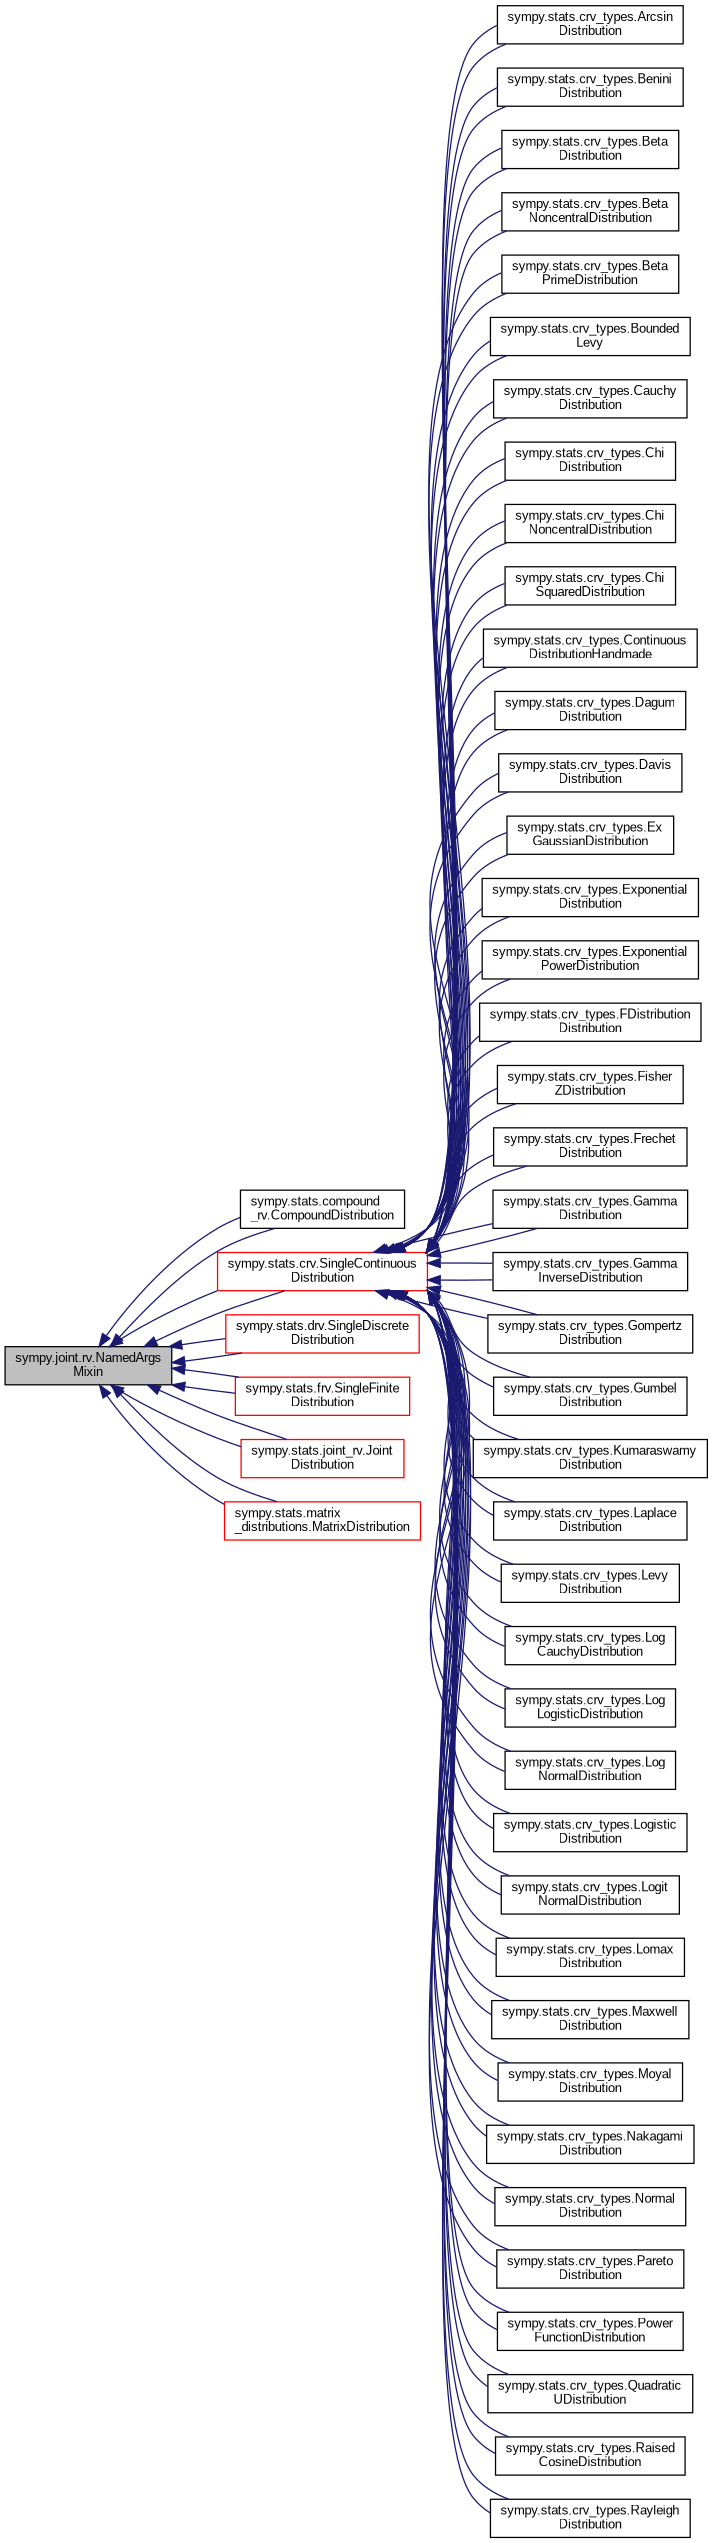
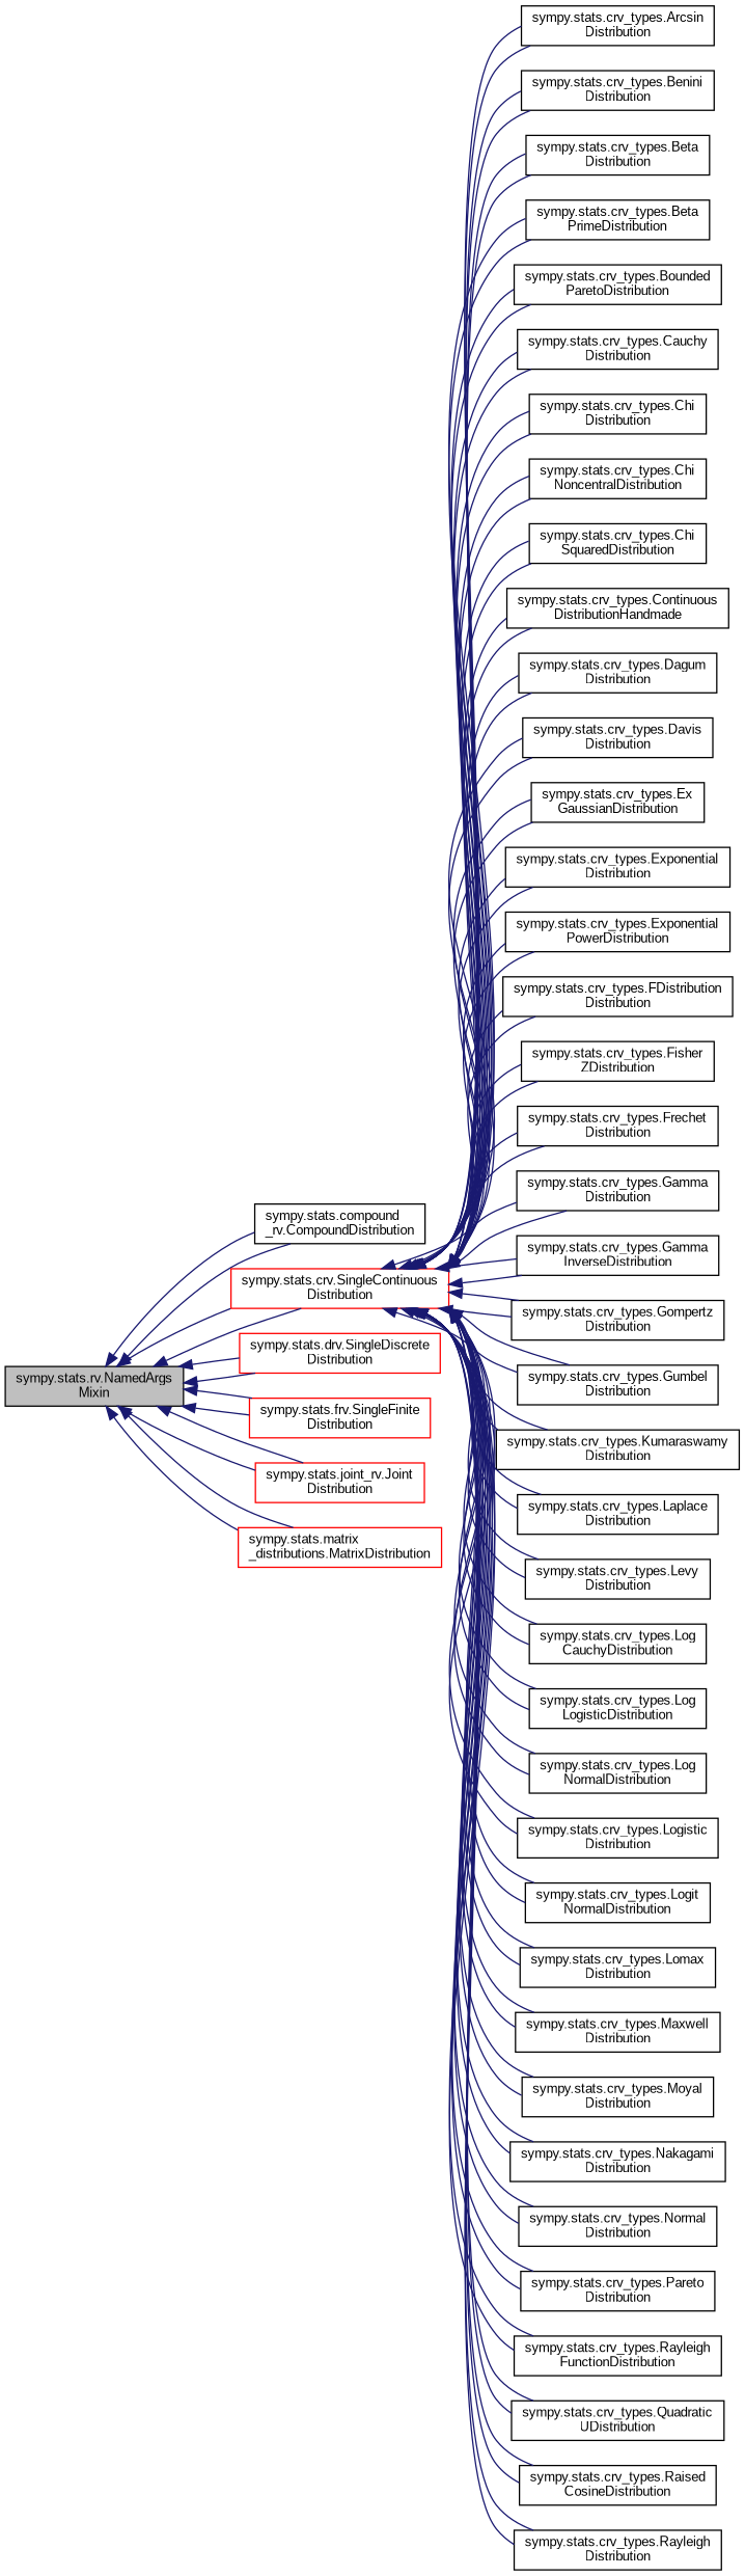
  digraph {
    fontname="Liberation Sans"
    rankdir=LR
    node [color=black fillcolor=white fontname="Liberation Sans" fontsize=10 shape=record style=filled]
    edge [color=midnightblue dir=back fontname="Liberation Sans" fontsize=10 labelfontname=Helvetica labelfontsize=10 style=solid]
-   n1 [fillcolor=grey75 fontcolor=black height=0.2 label="sympy.joint.rv.NamedArgs\lMixin" width=0.4]
+   n1 [fillcolor=grey75 fontcolor=black height=0.2 label="sympy.stats.rv.NamedArgs\lMixin" width=0.4]
    n2 [height=0.2 label="sympy.stats.compound\l_rv.CompoundDistribution" width=0.4]
    n3 [color=red height=0.2 label="sympy.stats.crv.SingleContinuous\lDistribution" width=0.4]
    n4 [color=red height=0.2 label="sympy.stats.drv.SingleDiscrete\lDistribution" width=0.4]
    n5 [color=red height=0.2 label="sympy.stats.frv.SingleFinite\lDistribution" width=0.4]
    n6 [color=red height=0.2 label="sympy.stats.joint_rv.Joint\lDistribution" width=0.4]
    n7 [color=red height=0.2 label="sympy.stats.matrix\l_distributions.MatrixDistribution" width=0.4]
    n8 [height=0.2 label="sympy.stats.crv_types.Arcsin\lDistribution" width=0.4]
    n9 [height=0.2 label="sympy.stats.crv_types.Benini\lDistribution" width=0.4]
    n10 [height=0.2 label="sympy.stats.crv_types.Beta\lDistribution" width=0.4]
-   n11 [height=0.2 label="sympy.stats.crv_types.Beta\lNoncentralDistribution" width=0.4]
    n12 [height=0.2 label="sympy.stats.crv_types.Beta\lPrimeDistribution" width=0.4]
-   n13 [height=0.2 label="sympy.stats.crv_types.Bounded\lLevy" width=0.4]
+   n13 [height=0.2 label="sympy.stats.crv_types.Bounded\lParetoDistribution" width=0.4]
    n14 [height=0.2 label="sympy.stats.crv_types.Cauchy\lDistribution" width=0.4]
    n15 [height=0.2 label="sympy.stats.crv_types.Chi\lDistribution" width=0.4]
    n16 [height=0.2 label="sympy.stats.crv_types.Chi\lNoncentralDistribution" width=0.4]
    n17 [height=0.2 label="sympy.stats.crv_types.Chi\lSquaredDistribution" width=0.4]
    n18 [height=0.2 label="sympy.stats.crv_types.Continuous\lDistributionHandmade" width=0.4]
    n19 [height=0.2 label="sympy.stats.crv_types.Dagum\lDistribution" width=0.4]
    n20 [height=0.2 label="sympy.stats.crv_types.Davis\lDistribution" width=0.4]
    n21 [height=0.2 label="sympy.stats.crv_types.Ex\lGaussianDistribution" width=0.4]
    n22 [height=0.2 label="sympy.stats.crv_types.Exponential\lDistribution" width=0.4]
    n23 [height=0.2 label="sympy.stats.crv_types.Exponential\lPowerDistribution" width=0.4]
    n24 [height=0.2 label="sympy.stats.crv_types.FDistribution\lDistribution" width=0.4]
    n25 [height=0.2 label="sympy.stats.crv_types.Fisher\lZDistribution" width=0.4]
    n26 [height=0.2 label="sympy.stats.crv_types.Frechet\lDistribution" width=0.4]
    n27 [height=0.2 label="sympy.stats.crv_types.Gamma\lDistribution" width=0.4]
    n28 [height=0.2 label="sympy.stats.crv_types.Gamma\lInverseDistribution" width=0.4]
    n29 [height=0.2 label="sympy.stats.crv_types.Gompertz\lDistribution" width=0.4]
    n30 [height=0.2 label="sympy.stats.crv_types.Gumbel\lDistribution" width=0.4]
    n31 [height=0.2 label="sympy.stats.crv_types.Kumaraswamy\lDistribution" width=0.4]
    n32 [height=0.2 label="sympy.stats.crv_types.Laplace\lDistribution" width=0.4]
    n33 [height=0.2 label="sympy.stats.crv_types.Levy\lDistribution" width=0.4]
    n34 [height=0.2 label="sympy.stats.crv_types.Log\lCauchyDistribution" width=0.4]
    n35 [height=0.2 label="sympy.stats.crv_types.Log\lLogisticDistribution" width=0.4]
    n36 [height=0.2 label="sympy.stats.crv_types.Log\lNormalDistribution" width=0.4]
    n37 [height=0.2 label="sympy.stats.crv_types.Logistic\lDistribution" width=0.4]
    n38 [height=0.2 label="sympy.stats.crv_types.Logit\lNormalDistribution" width=0.4]
    n39 [height=0.2 label="sympy.stats.crv_types.Lomax\lDistribution" width=0.4]
    n40 [height=0.2 label="sympy.stats.crv_types.Maxwell\lDistribution" width=0.4]
    n41 [height=0.2 label="sympy.stats.crv_types.Moyal\lDistribution" width=0.4]
    n42 [height=0.2 label="sympy.stats.crv_types.Nakagami\lDistribution" width=0.4]
    n43 [height=0.2 label="sympy.stats.crv_types.Normal\lDistribution" width=0.4]
    n44 [height=0.2 label="sympy.stats.crv_types.Pareto\lDistribution" width=0.4]
-   n45 [height=0.2 label="sympy.stats.crv_types.Power\lFunctionDistribution" width=0.4]
+   n45 [height=0.2 label="sympy.stats.crv_types.Rayleigh\lFunctionDistribution" width=0.4]
    n46 [height=0.2 label="sympy.stats.crv_types.Quadratic\lUDistribution" width=0.4]
    n47 [height=0.2 label="sympy.stats.crv_types.Raised\lCosineDistribution" width=0.4]
    n48 [height=0.2 label="sympy.stats.crv_types.Rayleigh\lDistribution" width=0.4]
    n1 -> n2
    n1 -> n2
    n1 -> n3
    n1 -> n3
    n1 -> n4
    n1 -> n4
    n1 -> n5
    n1 -> n5
    n1 -> n6
    n1 -> n6
    n1 -> n7
    n1 -> n7
    n3 -> n8
    n3 -> n8
    n3 -> n9
    n3 -> n9
    n3 -> n10
    n3 -> n10
-   n3 -> n11
-   n3 -> n11
    n3 -> n12
    n3 -> n12
    n3 -> n13
    n3 -> n13
    n3 -> n14
    n3 -> n14
    n3 -> n15
    n3 -> n15
    n3 -> n16
    n3 -> n16
    n3 -> n17
    n3 -> n17
    n3 -> n18
    n3 -> n18
    n3 -> n19
    n3 -> n19
    n3 -> n20
    n3 -> n20
    n3 -> n21
    n3 -> n21
    n3 -> n22
    n3 -> n22
    n3 -> n23
    n3 -> n23
    n3 -> n24
    n3 -> n24
    n3 -> n25
    n3 -> n25
    n3 -> n26
    n3 -> n26
    n3 -> n27
    n3 -> n27
    n3 -> n28
    n3 -> n28
    n3 -> n29
    n3 -> n29
    n3 -> n30
    n3 -> n30
    n3 -> n31
    n3 -> n31
    n3 -> n32
    n3 -> n32
    n3 -> n33
    n3 -> n33
    n3 -> n34
    n3 -> n34
    n3 -> n35
    n3 -> n35
    n3 -> n36
    n3 -> n36
    n3 -> n37
    n3 -> n37
    n3 -> n38
    n3 -> n38
    n3 -> n39
    n3 -> n39
    n3 -> n40
    n3 -> n40
    n3 -> n41
    n3 -> n41
    n3 -> n42
    n3 -> n42
    n3 -> n43
    n3 -> n43
    n3 -> n44
    n3 -> n44
    n3 -> n45
    n3 -> n45
    n3 -> n46
    n3 -> n46
    n3 -> n47
    n3 -> n47
    n3 -> n48
    n3 -> n48
  }
